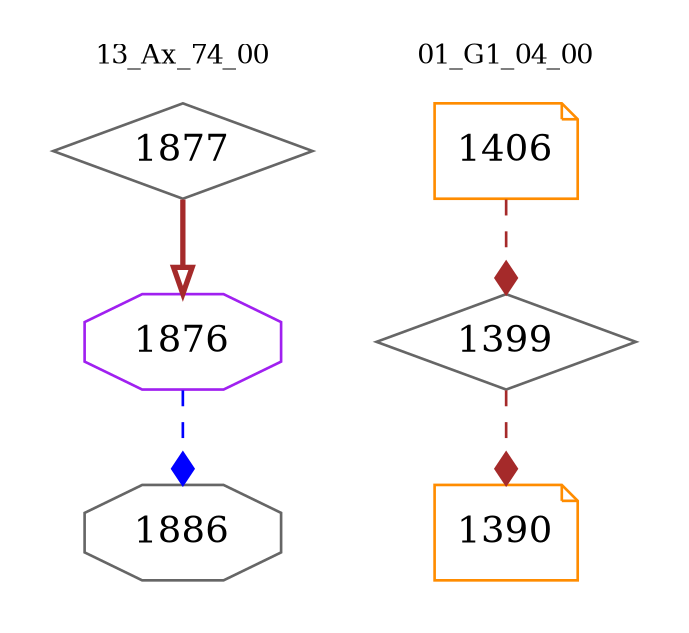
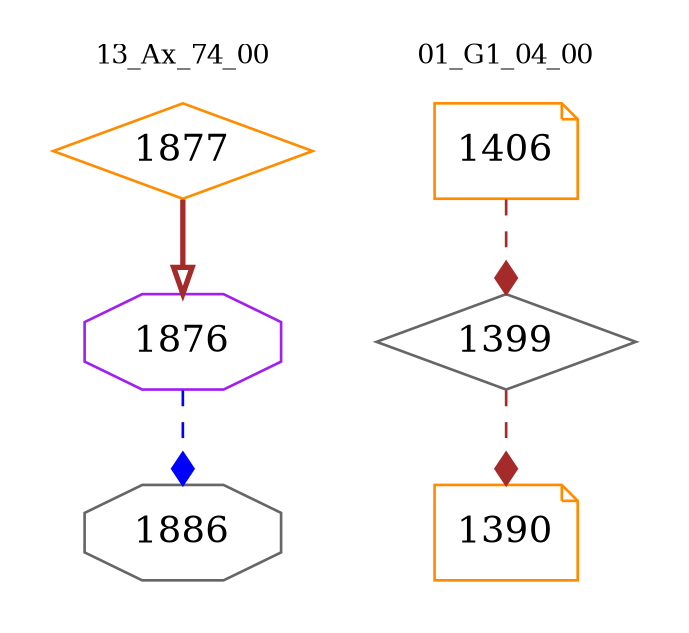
  digraph {
    node [color=gray40 shape=diamond]
    edge [arrowhead=diamond color=brown style=dashed]
-   n1 [label=1877]
+   n1 [color=darkorange label=1877]
    n2 [color=purple label=1876 shape=octagon]
    n3 [label=1886 shape=octagon]
    n4 [color=darkorange label=1406 shape=note]
    n5 [label=1399]
    n6 [color=darkorange label=1390 shape=note]
    subgraph cluster_1 {
      color=white
      fontsize=10
      label="13_Ax_74_00"
      n1
      n2
      n3
    }
    subgraph cluster_2 {
      color=white
      fontsize=10
      label="01_G1_04_00"
      n4
      n5
      n6
    }
    n1 -> n2 [arrowhead=onormal style=bold]
    n2 -> n3 [color=blue]
    n4 -> n5
    n5 -> n6
  }
